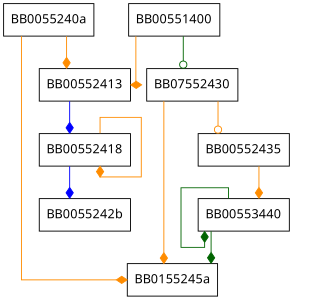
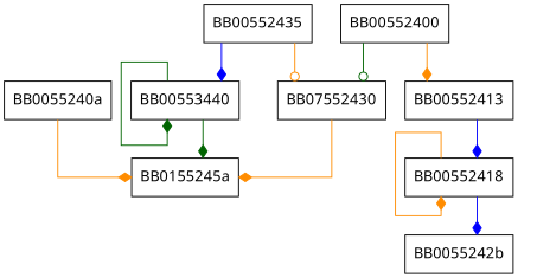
  digraph {
    fontname="Noto Sans"
    splines=ortho
    node [fontname="Noto Sans" shape=box]
    edge [arrowhead=diamond color=darkorange fontname="Noto Sans"]
    n1 [label=BB07552430]
-   BB00552400 [label=BB00551400]
+   BB00552400
    BB00552413
    n4 [label=BB0155245a]
    BB00552435
    BB0055240a
    n7 [label=BB00553440]
    BB00552418
    BB0055242b
    n1 -> n4
-   n1 -> BB00552435 [arrowhead=odot]
+   BB00552435 -> n1 [arrowhead=odot]
    BB00552400 -> n1 [arrowhead=odot color=darkgreen]
    BB00552400 -> BB00552413
    BB00552413 -> BB00552418 [color=blue]
-   BB00552435 -> n7
-   BB0055240a -> BB00552413
+   BB00552435 -> n7 [color=blue]
    BB0055240a -> n4
    n7 -> n4 [color=darkgreen]
    n7 -> n7 [color=darkgreen]
    BB00552418 -> BB00552418
    BB00552418 -> BB0055242b [color=blue]
  }
